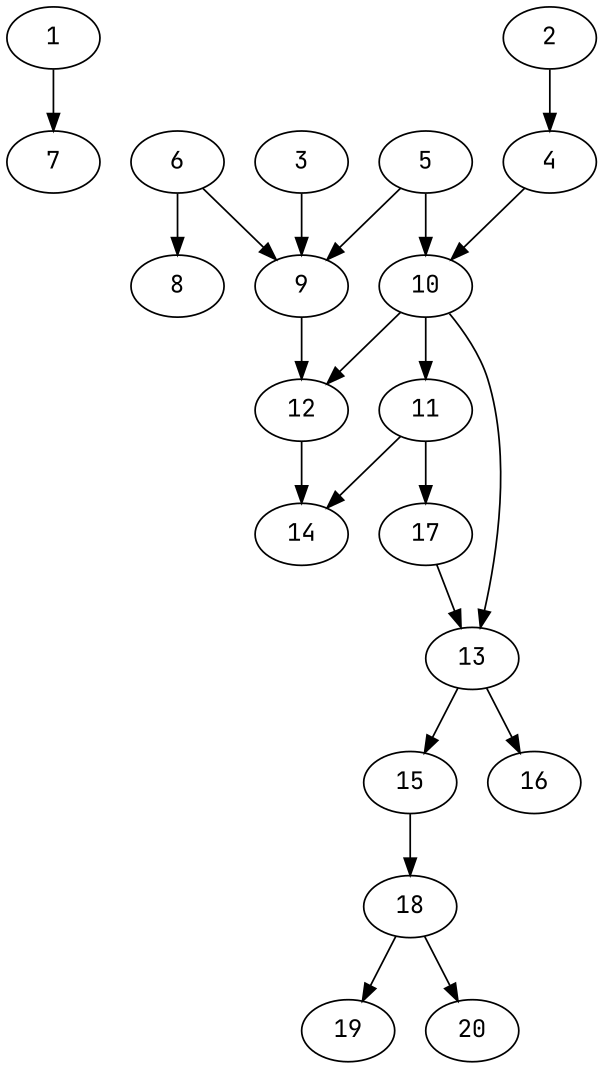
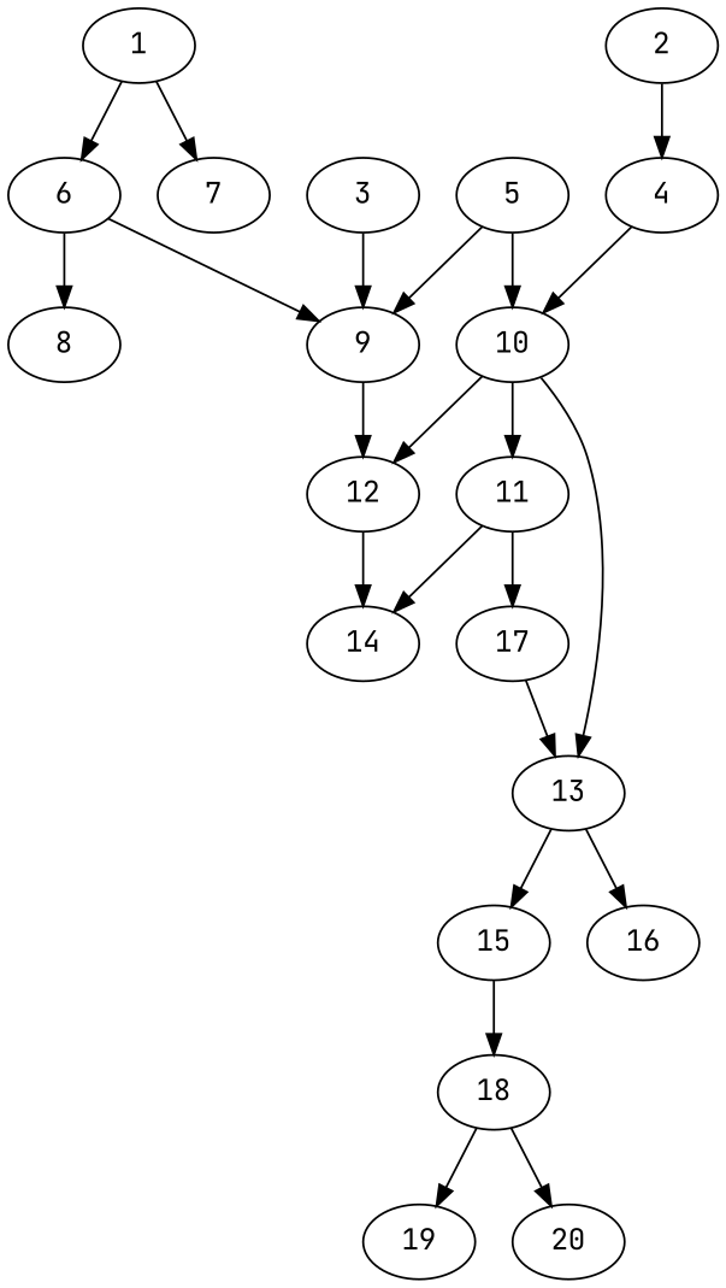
  digraph {
    fontname="JetBrains Mono"
    node [alpha=0.05 fontname="JetBrains Mono"]
    edge [fontname="JetBrains Mono"]
    1 [alpha=0.16 expect_size=6685696]
    6 [expect_size=15849472]
    7 [alpha=0.19 expect_size=26411008]
    9 [expect_size=51948544]
    8 [alpha=0.11 expect_size=18785280]
    12 [alpha=0.15 expect_size=16663552]
    2 [alpha=0.14 expect_size=52139008]
    4 [expect_size=20958208]
    10 [expect_size=38808576]
    11 [alpha=0.10 expect_size=25759744]
    13 [alpha=0.18 expect_size=50116608]
    3 [alpha=0.18 expect_size=42054656]
    5 [alpha=0.15 expect_size=14534656]
    14 [alpha=0.04 expect_size=44299264]
    17 [alpha=0.04 expect_size=9175040]
    15 [alpha=0.16 expect_size=9488384]
    16 [alpha=0.06 expect_size=45464576]
    18 [alpha=0.10 expect_size=6145024]
    19 [alpha=0.16 expect_size=32028672]
    20 [alpha=0.01 expect_size=42952704]
+   1 -> 6
    1 -> 7
    6 -> 9
    6 -> 8
    9 -> 12
    12 -> 14
    2 -> 4
    4 -> 10
    10 -> 12
    10 -> 11
    10 -> 13
    11 -> 14
    11 -> 17
    13 -> 15
    13 -> 16
    3 -> 9
    5 -> 9
    5 -> 10
    17 -> 13
    15 -> 18
    18 -> 19
    18 -> 20
  }
